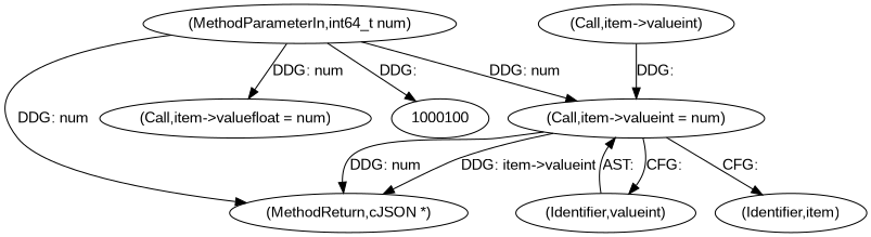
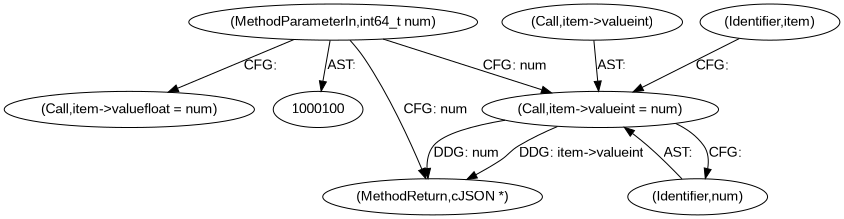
  digraph {
    fontname="Liberation Sans"
    node [fontname="Liberation Sans"]
    edge [fontname="Liberation Sans"]
    n1 [label="(Call,item->valueint = num)"]
-   n2 [label="(Identifier,valueint)"]
+   n2 [label="(Identifier,num)"]
    n3 [label="(MethodReturn,cJSON *)"]
    n4 [label="(MethodParameterIn,int64_t num)"]
    n5 [label="(Call,item->valuefloat = num)"]
    1000100
    n7 [label="(Call,item->valueint)"]
    n8 [label="(Identifier,item)"]
    n1 -> n2 [label="CFG: "]
    n1 -> n3 [label="DDG: num"]
    n1 -> n3 [label="DDG: item->valueint"]
    n2 -> n1 [label="AST: "]
-   n4 -> n1 [label="DDG: num"]
-   n4 -> n3 [label="DDG: num"]
-   n4 -> n5 [label="DDG: num"]
-   n4 -> 1000100 [label="DDG: "]
-   n7 -> n1 [label="DDG: "]
-   n1 -> n8 [label="CFG: "]
+   n4 -> n1 [label="CFG: num"]
+   n4 -> n3 [label="CFG: num"]
+   n4 -> n5 [label="CFG: "]
+   n4 -> 1000100 [label="AST: "]
+   n7 -> n1 [label="AST: "]
+   n8 -> n1 [label="CFG: "]
  }
